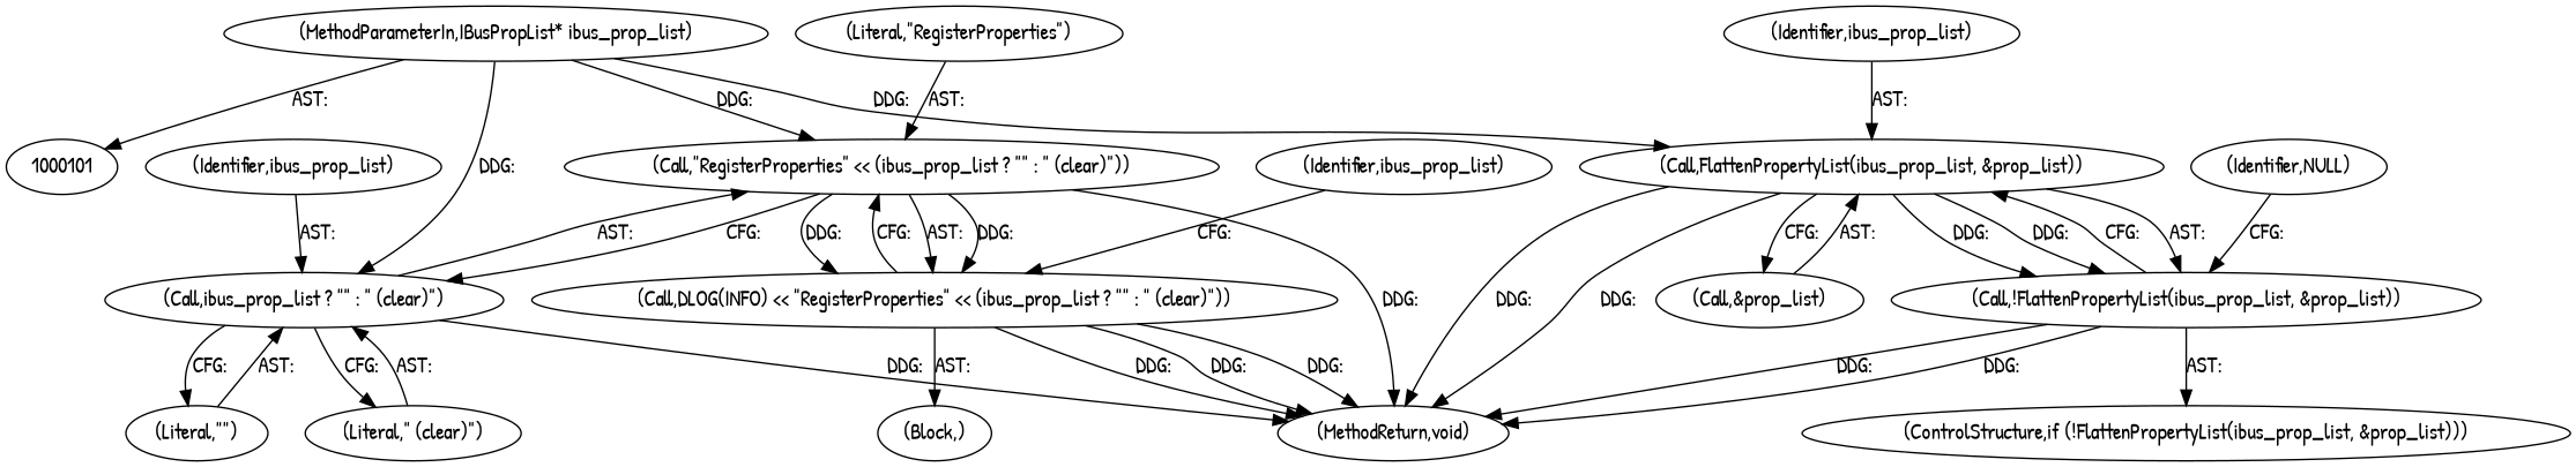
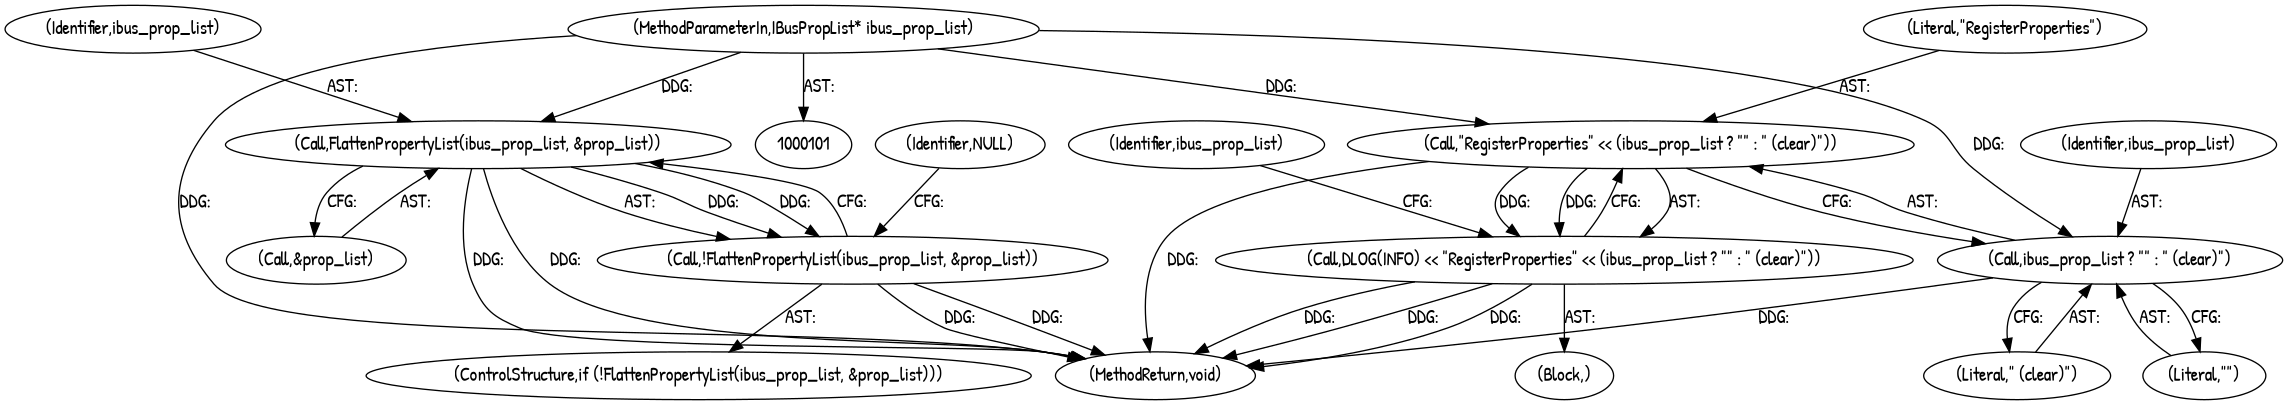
  digraph {
    fontname="Patrick Hand"
    node [fontname="Patrick Hand"]
    edge [fontname="Patrick Hand"]
    n1 [label="(MethodParameterIn,IBusPropList* ibus_prop_list)"]
    n2 [label="(Call,\"RegisterProperties\" << (ibus_prop_list ? \"\" : \" (clear)\"))"]
    n3 [label="(Call,ibus_prop_list ? \"\" : \" (clear)\")"]
    n4 [label="(Call,FlattenPropertyList(ibus_prop_list, &prop_list))"]
    n5 [label="(MethodReturn,void)"]
    1000101
    n7 [label="(Call,DLOG(INFO) << \"RegisterProperties\" << (ibus_prop_list ? \"\" : \" (clear)\"))"]
    n8 [label="(Literal,\"\")"]
    n9 [label="(Literal,\" (clear)\")"]
    n10 [label="(Call,!FlattenPropertyList(ibus_prop_list, &prop_list))"]
    n11 [label="(Call,&prop_list)"]
    n12 [label="(Block,)"]
    n13 [label="(ControlStructure,if (!FlattenPropertyList(ibus_prop_list, &prop_list)))"]
    n14 [label="(Identifier,ibus_prop_list)"]
    n15 [label="(Identifier,NULL)"]
    n16 [label="(Identifier,ibus_prop_list)"]
    n17 [label="(Identifier,ibus_prop_list)"]
    n18 [label="(Literal,\"RegisterProperties\")"]
    n1 -> n2 [label="DDG: "]
    n1 -> n3 [label="DDG: "]
    n1 -> n4 [label="DDG: "]
+   n1 -> n5 [label="DDG: "]
    n1 -> 1000101 [label="AST: "]
    n2 -> n3 [label="CFG: "]
    n2 -> n5 [label="DDG: "]
    n2 -> n7 [label="AST: "]
    n2 -> n7 [label="DDG: "]
    n2 -> n7 [label="DDG: "]
    n3 -> n2 [label="AST: "]
    n3 -> n5 [label="DDG: "]
    n3 -> n8 [label="CFG: "]
    n3 -> n9 [label="CFG: "]
    n4 -> n5 [label="DDG: "]
    n4 -> n5 [label="DDG: "]
    n4 -> n10 [label="AST: "]
    n4 -> n10 [label="DDG: "]
    n4 -> n10 [label="DDG: "]
    n4 -> n11 [label="CFG: "]
    n7 -> n2 [label="CFG: "]
    n7 -> n5 [label="DDG: "]
    n7 -> n5 [label="DDG: "]
    n7 -> n5 [label="DDG: "]
    n7 -> n12 [label="AST: "]
    n8 -> n3 [label="AST: "]
    n9 -> n3 [label="AST: "]
    n10 -> n4 [label="CFG: "]
    n10 -> n5 [label="DDG: "]
    n10 -> n5 [label="DDG: "]
    n10 -> n13 [label="AST: "]
    n11 -> n4 [label="AST: "]
    n14 -> n7 [label="CFG: "]
    n15 -> n10 [label="CFG: "]
    n16 -> n3 [label="AST: "]
    n17 -> n4 [label="AST: "]
    n18 -> n2 [label="AST: "]
  }
